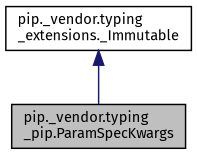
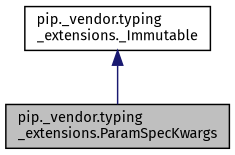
  digraph {
    fontname="Fira Sans"
    node [color=black fontname="Fira Sans" fontsize=10 shape=record style=filled]
-   n1 [fillcolor=grey75 fontcolor=black height=0.2 label="pip._vendor.typing\l_pip.ParamSpecKwargs" width=0.4]
+   n1 [fillcolor=grey75 fontcolor=black height=0.2 label="pip._vendor.typing\l_extensions.ParamSpecKwargs" width=0.4]
    n2 [fillcolor=white height=0.2 label="pip._vendor.typing\l_extensions._Immutable" width=0.4]
    n2 -> n1 [color=midnightblue dir=back fontname="Fira Sans" fontsize=10 labelfontname=Helvetica labelfontsize=10 style=solid]
  }
